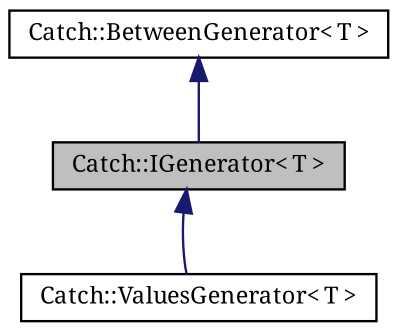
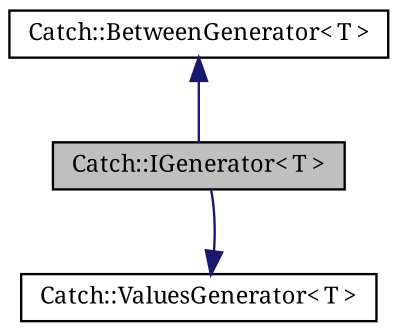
  digraph {
    fontname="Noto Serif"
    node [color=black fillcolor=white fontname="Noto Serif" fontsize=10 shape=record style=filled]
    edge [color=midnightblue dir=back fontname="Noto Serif" fontsize=10 labelfontname=Helvetica labelfontsize=10 style=solid]
    n1 [fillcolor=grey75 fontcolor=black height=0.2 label="Catch::IGenerator\< T \>" width=0.4]
    n2 [height=0.2 label="Catch::ValuesGenerator\< T \>" width=0.4]
    n3 [height=0.2 label="Catch::BetweenGenerator\< T \>" width=0.4]
-   n1 -> n2
+   n2 -> n1
    n3 -> n1
  }
